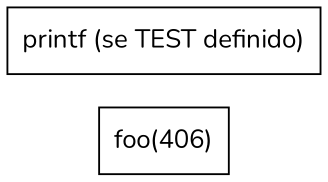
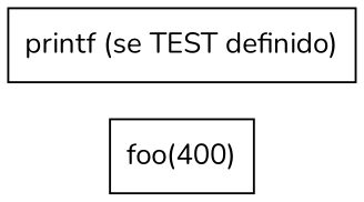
  digraph {
    rankdir=LR
    fontname=Nunito
    node [fontname=Nunito shape=box]
-   n1 [label="foo(406)"]
+   n1 [label="foo(400)"]
    n2 [label="printf (se TEST definido)"]
  }
